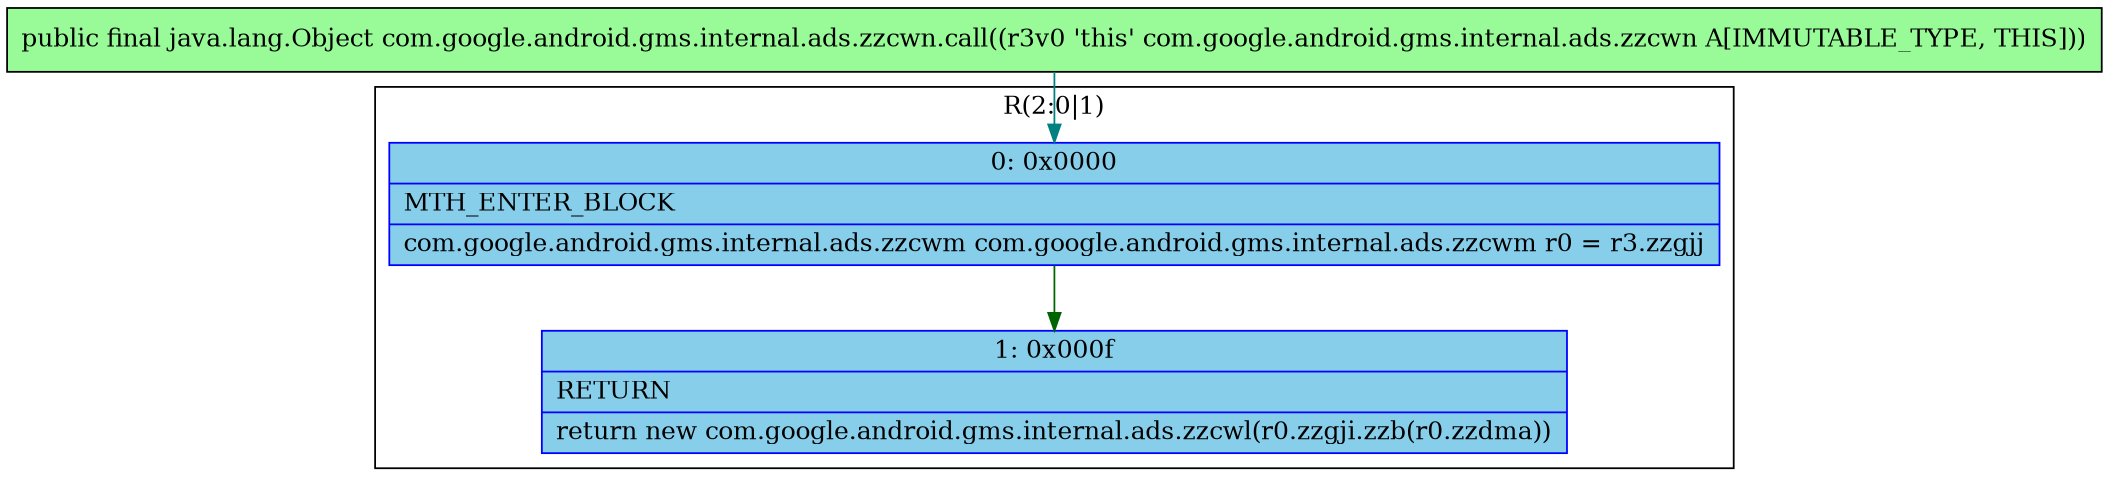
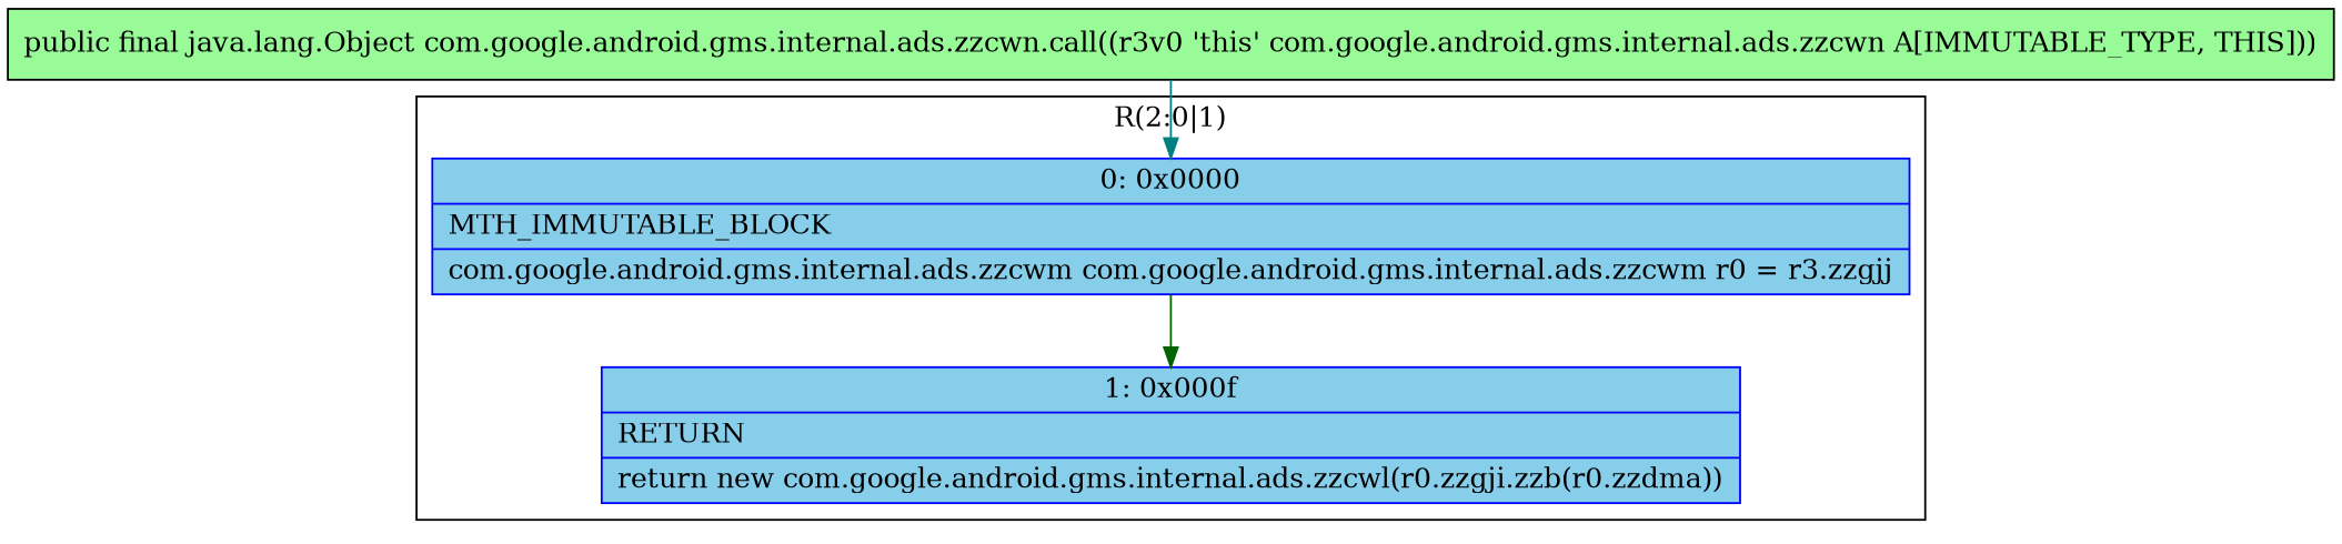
  digraph {
    node [color=blue shape=record style=filled fillcolor=skyblue]
-   n1 [label="{0\:\ 0x0000|MTH_ENTER_BLOCK\l|com.google.android.gms.internal.ads.zzcwm com.google.android.gms.internal.ads.zzcwm r0 = r3.zzgjj\l}"]
+   n1 [label="{0\:\ 0x0000|MTH_IMMUTABLE_BLOCK\l|com.google.android.gms.internal.ads.zzcwm com.google.android.gms.internal.ads.zzcwm r0 = r3.zzgjj\l}"]
    n2 [label="{1\:\ 0x000f|RETURN\l|return new com.google.android.gms.internal.ads.zzcwl(r0.zzgji.zzb(r0.zzdma))\l}"]
    n3 [label="{public final java.lang.Object com.google.android.gms.internal.ads.zzcwn.call((r3v0 'this' com.google.android.gms.internal.ads.zzcwn A[IMMUTABLE_TYPE, THIS])) }" fillcolor=palegreen color=""]
    subgraph cluster_1 {
      label="R(2:0|1)"
      n1
      n2
    }
    n1 -> n2 [color=darkgreen]
    n3 -> n1 [color=teal]
  }
